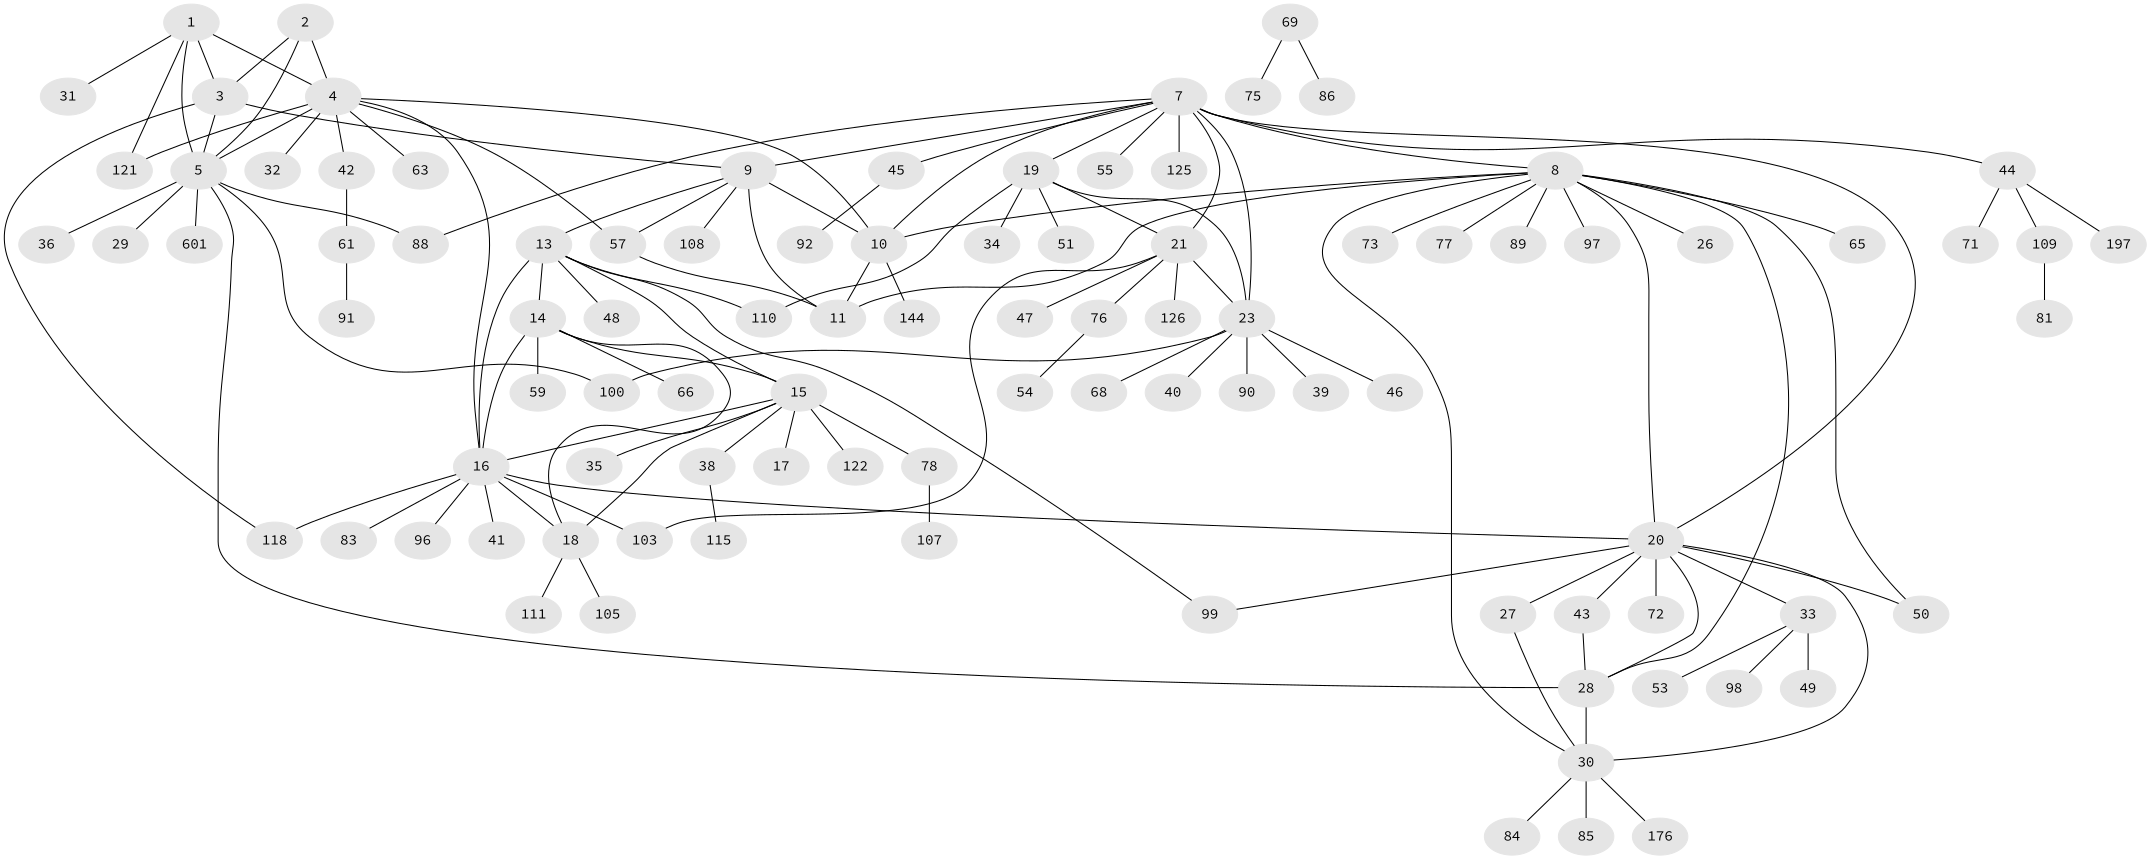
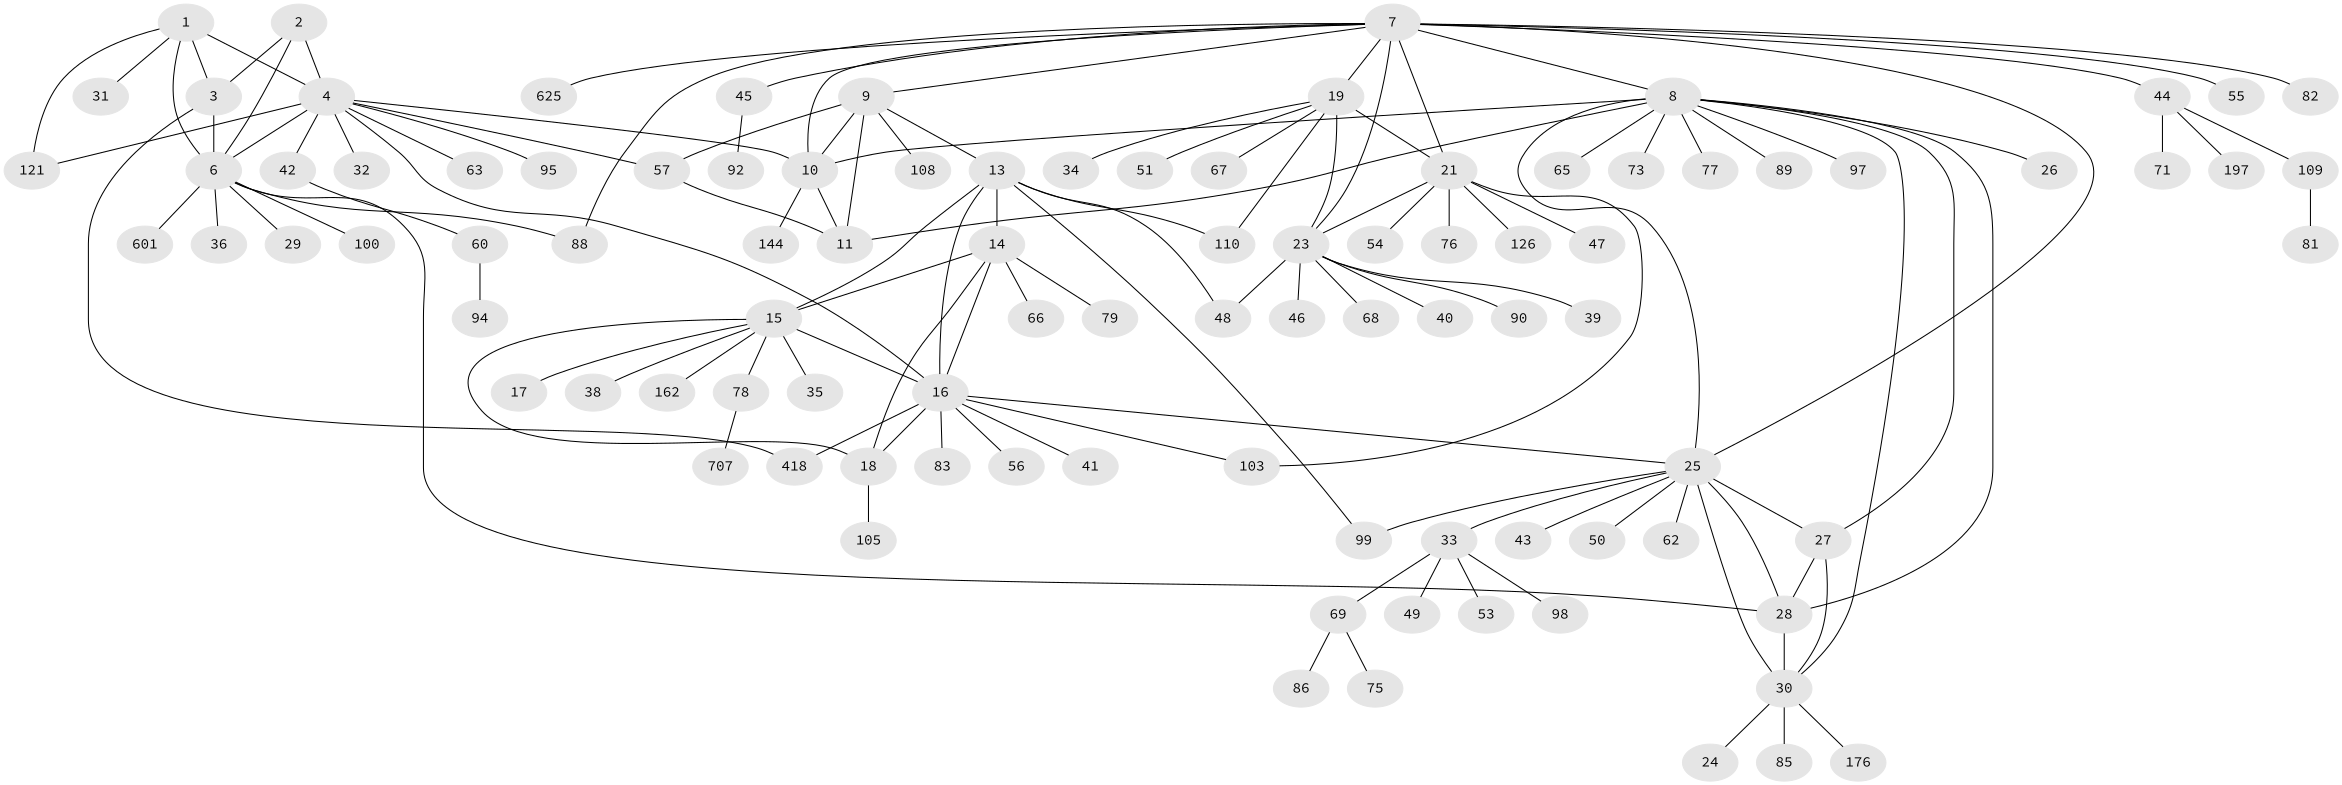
  graph {
    fontname="Source Code Pro"
    node [color=gray90 fontname="Source Code Pro" style=filled]
    edge [fontname="Source Code Pro"]
    1 [super="+87"]
    3 [super="+127"]
    4 [super="+5"]
-   6 [super="+40" label=5]
+   6 [super="+40"]
    31
    121
    2
    9 [super="+12"]
-   118
+   118 [label=418]
    10 [super="+114"]
    16 [super="+17"]
    32
    42 [super="+58"]
    57
    63
+   95
    28
    36
    n19 [label=29]
    88
    100 [super="+119"]
    n22 [label=601]
    11
    13
    108
    n26 [label=144]
-   25 [super="+29" label=20]
+   25 [super="+29"]
    18
    41
    83
-   96
+   96 [label=56]
    103
    19 [super="+93"]
    21 [super="+22"]
    23 [super="+24"]
    110
    34
    51
-   60 [super="+104" label=61]
+   67 [super="+112"]
+   60 [super="+104"]
    30
    7 [super="+20"]
    8 [super="+26"]
    44 [super="+106"]
    45
    55
-   125
+   82
+   125 [label=625]
    27 [super="+52"]
    n50 [label=26]
    65
    73
    77
    89
    97
    47 [super="+62"]
    54
    76
    126
    39
    46
    68
    n63 [label=40]
    90
    33
    43
    50
-   72
+   72 [label=62]
    99
    71
    109
    n72 [label=197]
    92 [super="+94"]
    81 [super="+120"]
-   84
+   84 [label=24]
    85
    n77 [label=176]
    14 [super="+61"]
    15 [super="+74"]
    48
    66
-   79 [label=59]
+   79
    35
    n84 [label=17]
    38
    78
-   122
+   122 [label=162]
    105
-   111 [super="+123"]
-   115
-   107
+   107 [label=707]
    98
    49 [super="+64"]
    53
    69 [super="+70"]
    75
    86
-   91
+   91 [label=94]
    1 -- 3
    1 -- 4 [weight=2]
    1 -- 6
    1 -- 31
    1 -- 121
    3 -- 6
-   3 -- 9
    3 -- 118
    4 -- 6 [weight=2]
    4 -- 121
    4 -- 10
    4 -- 16
    4 -- 32
    4 -- 42
    4 -- 57
    4 -- 63
+   4 -- 95
    6 -- 28
    6 -- 36
    6 -- n19
    6 -- 88
    6 -- 100
    6 -- n22
    2 -- 3
    2 -- 4 [weight=2]
    2 -- 6
    9 -- 10 [weight=2]
    9 -- 57
    9 -- 11 [weight=2]
    9 -- 13
    9 -- 108
    10 -- 11
    10 -- n26
    16 -- 118
    16 -- 25
    16 -- 18 [weight=2]
    16 -- 41
    16 -- 83
    16 -- 96
    16 -- 103
    42 -- 60
    57 -- 11
    28 -- 30
    13 -- 16 [weight=2]
    13 -- 110
    13 -- 99
    13 -- 14
    13 -- 15
    13 -- 48
    25 -- 28 [weight=2]
    25 -- 30 [weight=2]
    25 -- 27 [weight=2]
    25 -- 33
    25 -- 43
    25 -- 50
    25 -- 72
    25 -- 99
    18 -- 105
-   18 -- 111
    19 -- 21 [weight=2]
    19 -- 23 [weight=2]
    19 -- 110
    19 -- 34
    19 -- 51
+   19 -- 67
    21 -- 103
    21 -- 23 [weight=4]
    21 -- 47
-   76 -- 54
+   21 -- 54
    21 -- 76
    21 -- 126
-   23 -- 100
+   23 -- 48
    23 -- 39
    23 -- 46
    23 -- 68
    23 -- n63
    23 -- 90
    60 -- 91
    30 -- 84
    30 -- 85
    30 -- n77
    7 -- 9 [weight=2]
    7 -- 10
    7 -- 88
    7 -- 25
    7 -- 19
    7 -- 21 [weight=2]
    7 -- 23 [weight=2]
    7 -- 8
    7 -- 44
    7 -- 45
    7 -- 55
+   7 -- 82
    7 -- 125
    8 -- 10
    8 -- 28
    8 -- 11
    8 -- 25 [weight=2]
    8 -- 30
-   8 -- 50
+   8 -- 27
    8 -- n50
    8 -- 65
    8 -- 73
    8 -- 77
    8 -- 89
    8 -- 97
    44 -- 71
    44 -- 109
    44 -- n72
    45 -- 92
-   43 -- 28
+   27 -- 28
    27 -- 30
    33 -- 98
    33 -- 49
    33 -- 53
+   33 -- 69
    109 -- 81
    14 -- 16 [weight=2]
    14 -- 18
    14 -- 15
    14 -- 66
    14 -- 79
    15 -- 16 [weight=2]
    15 -- 18
    15 -- 35
    15 -- n84
    15 -- 38
    15 -- 78
    15 -- 122
-   38 -- 115
    78 -- 107
    69 -- 75
    69 -- 86
  }
